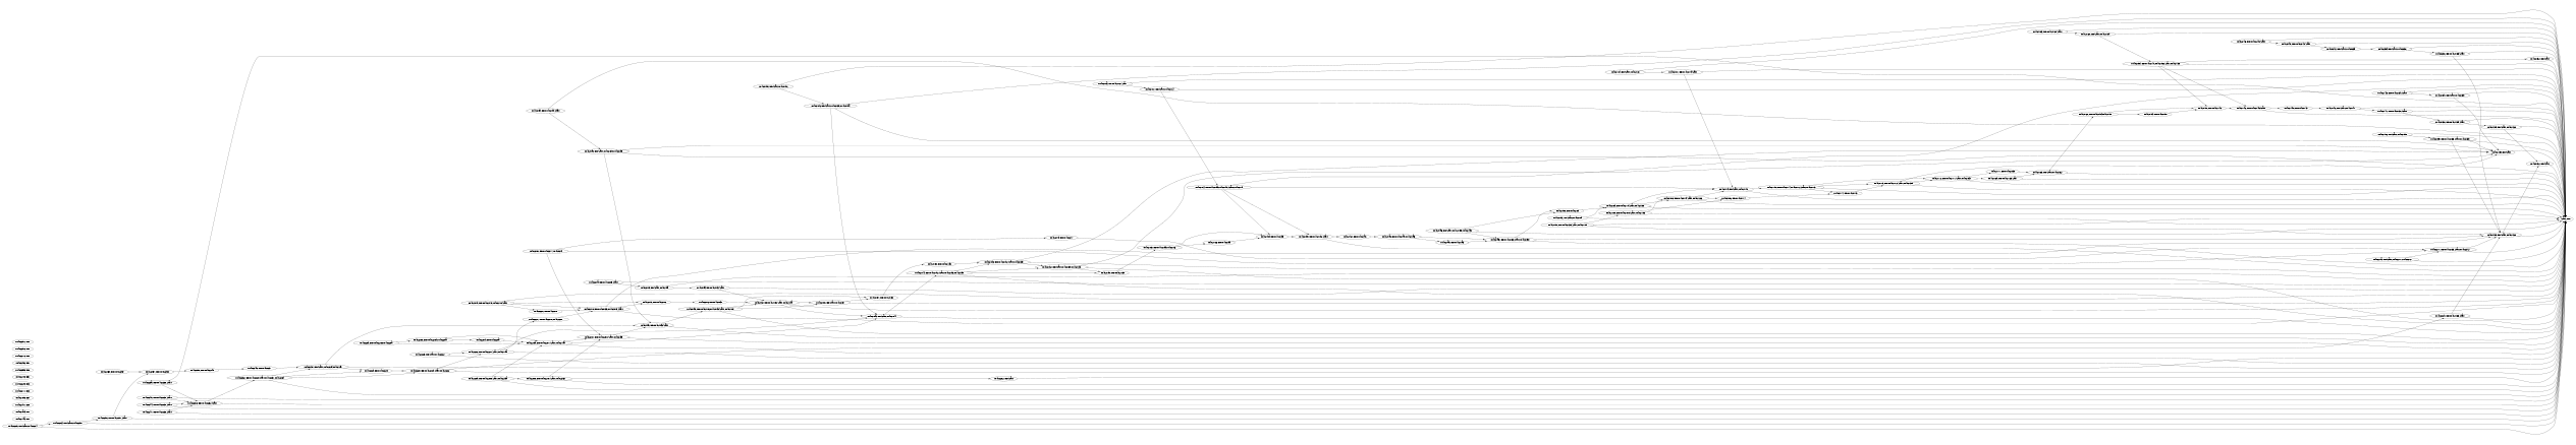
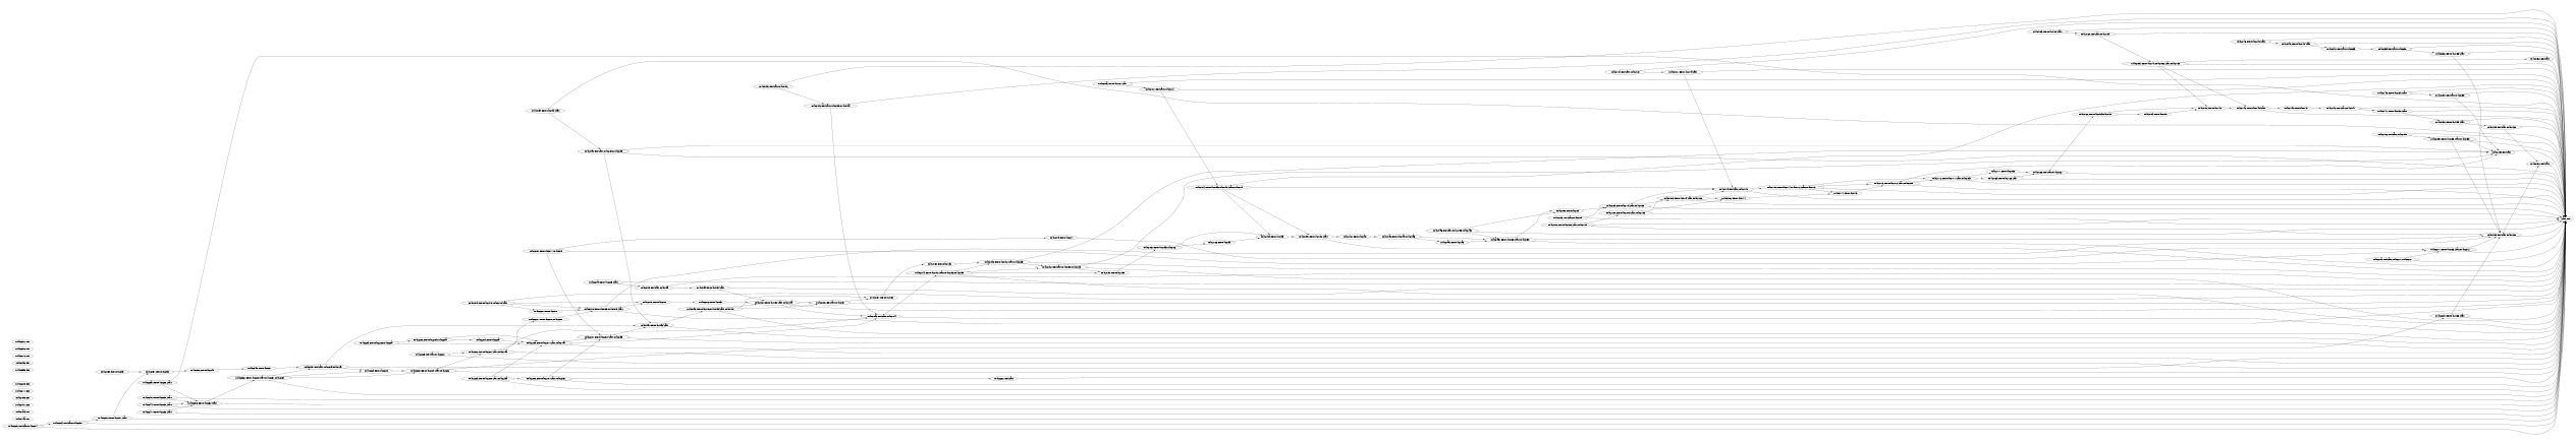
  digraph {
    rankdir=LR
    n1 [label="Start; DD:"]
    n2 [label="00402132; DD:Start"]
    n3 [label="00402133; DD:Start,00402132"]
    n4 [label="00402135; DD:Start,00402132"]
    n5 [label="00402138; DD:00402135,Start"]
    n6 [label="00402139; DD:Start"]
    n7 [label="0040213b; DD:Start,00402139"]
    n8 [label="00402141; DD:00402138,Start"]
    n9 [label="00402142; DD:Start,00402141"]
    n10 [label="00402143; DD:0040213b,Start"]
    n11 [label="00402145; DD:00402142"]
    n12 [label="0040214a; DD:"]
    n13 [label="0040214c; DD:00402145,Start"]
    n14 [label="00402152; DD:Start"]
    n15 [label="00402158; DD:0040214c"]
    n16 [label="0040215d; DD:0040214c,00402152,Start,00402158"]
    n17 [label="0040215f; DD:00402158"]
    n18 [label="00402160; DD:Start,0040215d"]
    n19 [label="00402162; DD:0040215f,00402158"]
    n20 [label="00402163; DD:00402160,Start"]
    n21 [label="00402165; DD:Start,00402162"]
    n22 [label="0040216b; DD:00402165,Start"]
    n23 [label="00402171; DD:00402165"]
    n24 [label="00402172; DD:00402171,Start,0040216b"]
    n25 [label="00402173; DD:00402172,Start,00402139"]
    n26 [label="00402174; DD:00402173"]
    n27 [label="00402179; DD:00402174,00402172,Start,00402173"]
    n28 [label="0040217f; DD:Start,00402179"]
    n29 [label="00402181; DD:0040217f,Start"]
    n30 [label="00402184; DD:Start,00402181"]
    n31 [label="00402186; DD:00402174"]
    n32 [label="00402188; DD:0040217f,Start,00402186"]
    n33 [label="00402189; DD:00402188,Start,00402186"]
    n34 [label="0040218f; DD:0040217f,Start,00402188"]
    n35 [label="00402190; DD:00402133,Start,00402189"]
    n36 [label="00402193; DD:Start,0040218f"]
    n37 [label="00402199; DD:00402133,Start,00402139"]
    n38 [label="0040219c; DD:Start,00402199"]
    n39 [label="0040219e; DD:0040218f"]
    n40 [label="004021a3; DD:00402133,Start,0040219e"]
    n41 [label="004021a6; DD:Start,0040219e,004021a3"]
    n42 [label="004021ab; DD:004021a3"]
    n43 [label="004021ac; DD:004021ab,004021a3"]
    n44 [label="004021ad; DD:"]
    n45 [label="004021b2; DD:004021ac"]
    n46 [label="004021b7; DD:"]
    n47 [label="004021b9; DD:004021b2,Start"]
    n48 [label="004021bf; DD:004021b9"]
    n49 [label="004021c4; DD:004021bf,004021b9,Start,0040217f"]
    n50 [label="004021c6; DD:004021bf"]
    n51 [label="004021c7; DD:Start,004021c4"]
    n52 [label="004021c9; DD:004021bf,004021c6"]
    n53 [label="004021ca; DD:004021c7,Start"]
    n54 [label="004021d0; DD:004021c9"]
    n55 [label="004021d2; DD:Start,00402139,004021d0"]
    n56 [label="004021d3; DD:004021d2,Start,00402139"]
    n57 [label="004021d4; DD:004021d2,Start,004021d3,004021d0"]
    n58 [label="004021da; DD:Start,004021d4"]
    n59 [label="004021dc; DD:Start,00402139,004021da"]
    n60 [label="004021de; DD:Start,004021dc"]
    n61 [label="004021e0; DD:004021d3"]
    n62 [label="004021e5; DD:"]
    n63 [label="004021e7; DD:004021e0"]
    n64 [label="004021ec; DD:Start,004021e7"]
    n65 [label="004021f2; DD:004021ec,Start,004021da"]
    n66 [label="004021f3; DD:004021ec,004021f2,Start,004021e7"]
    n67 [label="004021f9; DD:004021f3,Start"]
    n68 [label="004021fb; DD:Start,00402139,004021f9"]
    n69 [label="004021fd; DD:004021fb,Start"]
    n70 [label="004021ff; DD:004021f2,Start"]
    n71 [label="00402205; DD:Start,004021ff"]
    n72 [label="0040220a; DD:00402205,Start"]
    n73 [label="0040220c; DD:004021f2"]
    n74 [label="00402211; DD:"]
    n75 [label="00402213; DD:0040220c"]
    n76 [label="00402218; DD:00402133,00402213,Start"]
    n77 [label="0040221b; DD:00402213,00402218,Start"]
    n78 [label="00402220; DD:00402218"]
    n79 [label="00402221; DD:00402218,00402220"]
    n80 [label="00402222; DD:00402221,Start,004021da"]
    n81 [label="00402223; DD:Start,00402222"]
    n82 [label="00402229; DD:"]
    n83 [label="0040222b; DD:00402133,Start"]
    n84 [label="0040222e; DD:0040222b,Start,00402222"]
    n85 [label="0040222f; DD:0040222e"]
    n86 [label="00402231; DD:Start,0040222f,004021f9"]
    n87 [label="00402232; DD:0040222e,Start,00402231,0040222f"]
    n88 [label="00402238; DD:00402232,Start"]
    n89 [label="0040223a; DD:00402238,Start"]
    n90 [label="0040223c; DD:00402133,Start"]
    n91 [label="0040223f; DD:Start,0040223c"]
    n92 [label="00402240; DD:00402238,Start"]
    n93 [label="00402242; DD:Start,0040223f"]
    n94 [label="00402243; DD:00402242,Start"]
    n95 [label="00402244; DD:00402238,Start"]
    n96 [label="00402246; DD:00402243,Start"]
    n97 [label="00402247; DD:00402238,Start"]
    n98 [label="00402249; DD:00402231"]
-   n99 [label="0040224e; DD:"]
    n100 [label="00402250; DD:00402249"]
    n101 [label="00402255; DD:"]
    n102 [label="00402257; DD:00402250"]
    n103 [label="0040225c; DD:"]
    n104 [label="0040225e; DD:00402257,Start"]
    n105 [label="00402264; DD:Start,0040225e"]
    n106 [label="00402269; DD:Start,00402264"]
    n107 [label="0040226b; DD:00402257"]
    n108 [label="00402270; DD:"]
    n109 [label="00402277; DD:00402133,Start,00402272"]
    n110 [label="0040227a; DD:Start,00402277,00402272"]
    n111 [label="0040227f; DD:00402277"]
    n112 [label="00402280; DD:00402277,0040227f"]
    n113 [label="00402281; DD:00402280,Start,004021f9"]
    n114 [label="00402282; DD:Start"]
    n115 [label="00402288; DD:00402281,Start,00402282"]
    n116 [label="0040228a; DD:00402281,Start,004021da"]
    n117 [label="0040228b; DD:00402288,Start,0040228a"]
    n118 [label="0040228d; DD:0040228a"]
    n119 [label="0040228e; DD:0040228d,0040228a"]
    n120 [label="0040228f; DD:0040228e,0040228a"]
    n121 [label="00402290; DD:"]
    n122 [label="00402291; DD:"]
    n2 -> n1
    n3 -> n1
    n3 -> n2
    n4 -> n1
    n4 -> n2
    n5 -> n1
    n5 -> n4
    n6 -> n1
    n7 -> n1
    n7 -> n6
    n8 -> n1
    n8 -> n5
    n9 -> n1
    n9 -> n8
    n10 -> n1
    n10 -> n7
    n11 -> n9
    n13 -> n1
    n13 -> n11
    n14 -> n1
    n15 -> n13
    n16 -> n1
    n16 -> n13
    n16 -> n14
    n16 -> n15
    n17 -> n15
    n18 -> n1
    n18 -> n16
    n19 -> n15
    n19 -> n17
    n20 -> n1
    n20 -> n18
    n21 -> n1
    n21 -> n19
    n22 -> n1
    n22 -> n21
    n23 -> n21
    n24 -> n1
    n24 -> n22
    n24 -> n23
    n25 -> n1
    n25 -> n6
    n25 -> n24
    n26 -> n25
    n27 -> n1
    n27 -> n24
    n27 -> n25
    n27 -> n26
    n28 -> n1
    n28 -> n27
    n29 -> n1
    n29 -> n28
    n30 -> n1
    n30 -> n29
    n31 -> n26
    n32 -> n1
    n32 -> n28
    n32 -> n31
    n33 -> n1
    n33 -> n31
    n33 -> n32
    n34 -> n1
    n34 -> n28
    n34 -> n32
    n35 -> n1
    n35 -> n3
    n35 -> n33
    n36 -> n1
    n36 -> n34
    n37 -> n1
    n37 -> n3
    n37 -> n6
    n38 -> n1
    n38 -> n37
    n39 -> n34
    n40 -> n1
    n40 -> n3
    n40 -> n39
    n41 -> n1
    n41 -> n39
    n41 -> n40
    n42 -> n40
    n43 -> n40
    n43 -> n42
    n45 -> n43
    n47 -> n1
    n47 -> n45
    n48 -> n47
    n49 -> n1
    n49 -> n28
    n49 -> n47
    n49 -> n48
    n50 -> n48
    n51 -> n1
    n51 -> n49
    n52 -> n48
    n52 -> n50
    n53 -> n1
    n53 -> n51
    n54 -> n52
    n55 -> n1
    n55 -> n6
    n55 -> n54
    n56 -> n1
    n56 -> n6
    n56 -> n55
    n57 -> n1
    n57 -> n54
    n57 -> n55
    n57 -> n56
    n58 -> n1
    n58 -> n57
    n59 -> n1
-   n59 -> n6
    n59 -> n58
    n60 -> n1
    n60 -> n59
    n61 -> n56
    n63 -> n61
    n64 -> n1
    n64 -> n63
    n65 -> n1
    n65 -> n58
    n65 -> n64
    n66 -> n1
    n66 -> n63
    n66 -> n64
    n66 -> n65
    n67 -> n1
    n67 -> n66
    n68 -> n1
    n68 -> n6
    n68 -> n67
    n69 -> n1
    n69 -> n68
    n70 -> n1
    n70 -> n65
    n71 -> n1
    n71 -> n70
    n72 -> n1
    n72 -> n71
    n73 -> n65
    n75 -> n73
    n76 -> n1
    n76 -> n3
    n76 -> n75
    n77 -> n1
    n77 -> n75
    n77 -> n76
    n77 -> n78
    n78 -> n76
    n79 -> n76
    n80 -> n1
    n80 -> n58
    n80 -> n79
    n81 -> n1
    n81 -> n80
    n83 -> n1
    n83 -> n3
    n84 -> n1
    n84 -> n80
    n84 -> n83
    n85 -> n84
    n86 -> n1
    n86 -> n67
    n86 -> n85
    n87 -> n1
    n87 -> n84
    n87 -> n85
    n87 -> n86
    n88 -> n1
    n88 -> n87
    n89 -> n1
    n89 -> n88
    n90 -> n1
    n90 -> n3
    n91 -> n1
    n91 -> n90
    n92 -> n1
    n92 -> n88
    n93 -> n91
    n94 -> n1
    n94 -> n93
    n95 -> n1
    n95 -> n88
    n96 -> n1
    n96 -> n94
    n97 -> n1
    n97 -> n88
    n98 -> n86
    n100 -> n98
    n102 -> n100
    n104 -> n1
    n104 -> n102
    n105 -> n1
    n105 -> n104
    n106 -> n1
    n106 -> n105
    n107 -> n102
    n109 -> n1
    n109 -> n3
    n110 -> n1
    n110 -> n109
    n111 -> n109
    n112 -> n109
    n112 -> n111
    n112 -> n113
    n113 -> n1
    n113 -> n67
    n114 -> n1
    n115 -> n1
    n115 -> n113
    n115 -> n114
    n116 -> n1
    n116 -> n58
    n116 -> n113
    n117 -> n1
    n117 -> n115
    n117 -> n116
    n118 -> n116
    n119 -> n116
    n119 -> n118
    n120 -> n116
    n120 -> n119
  }
